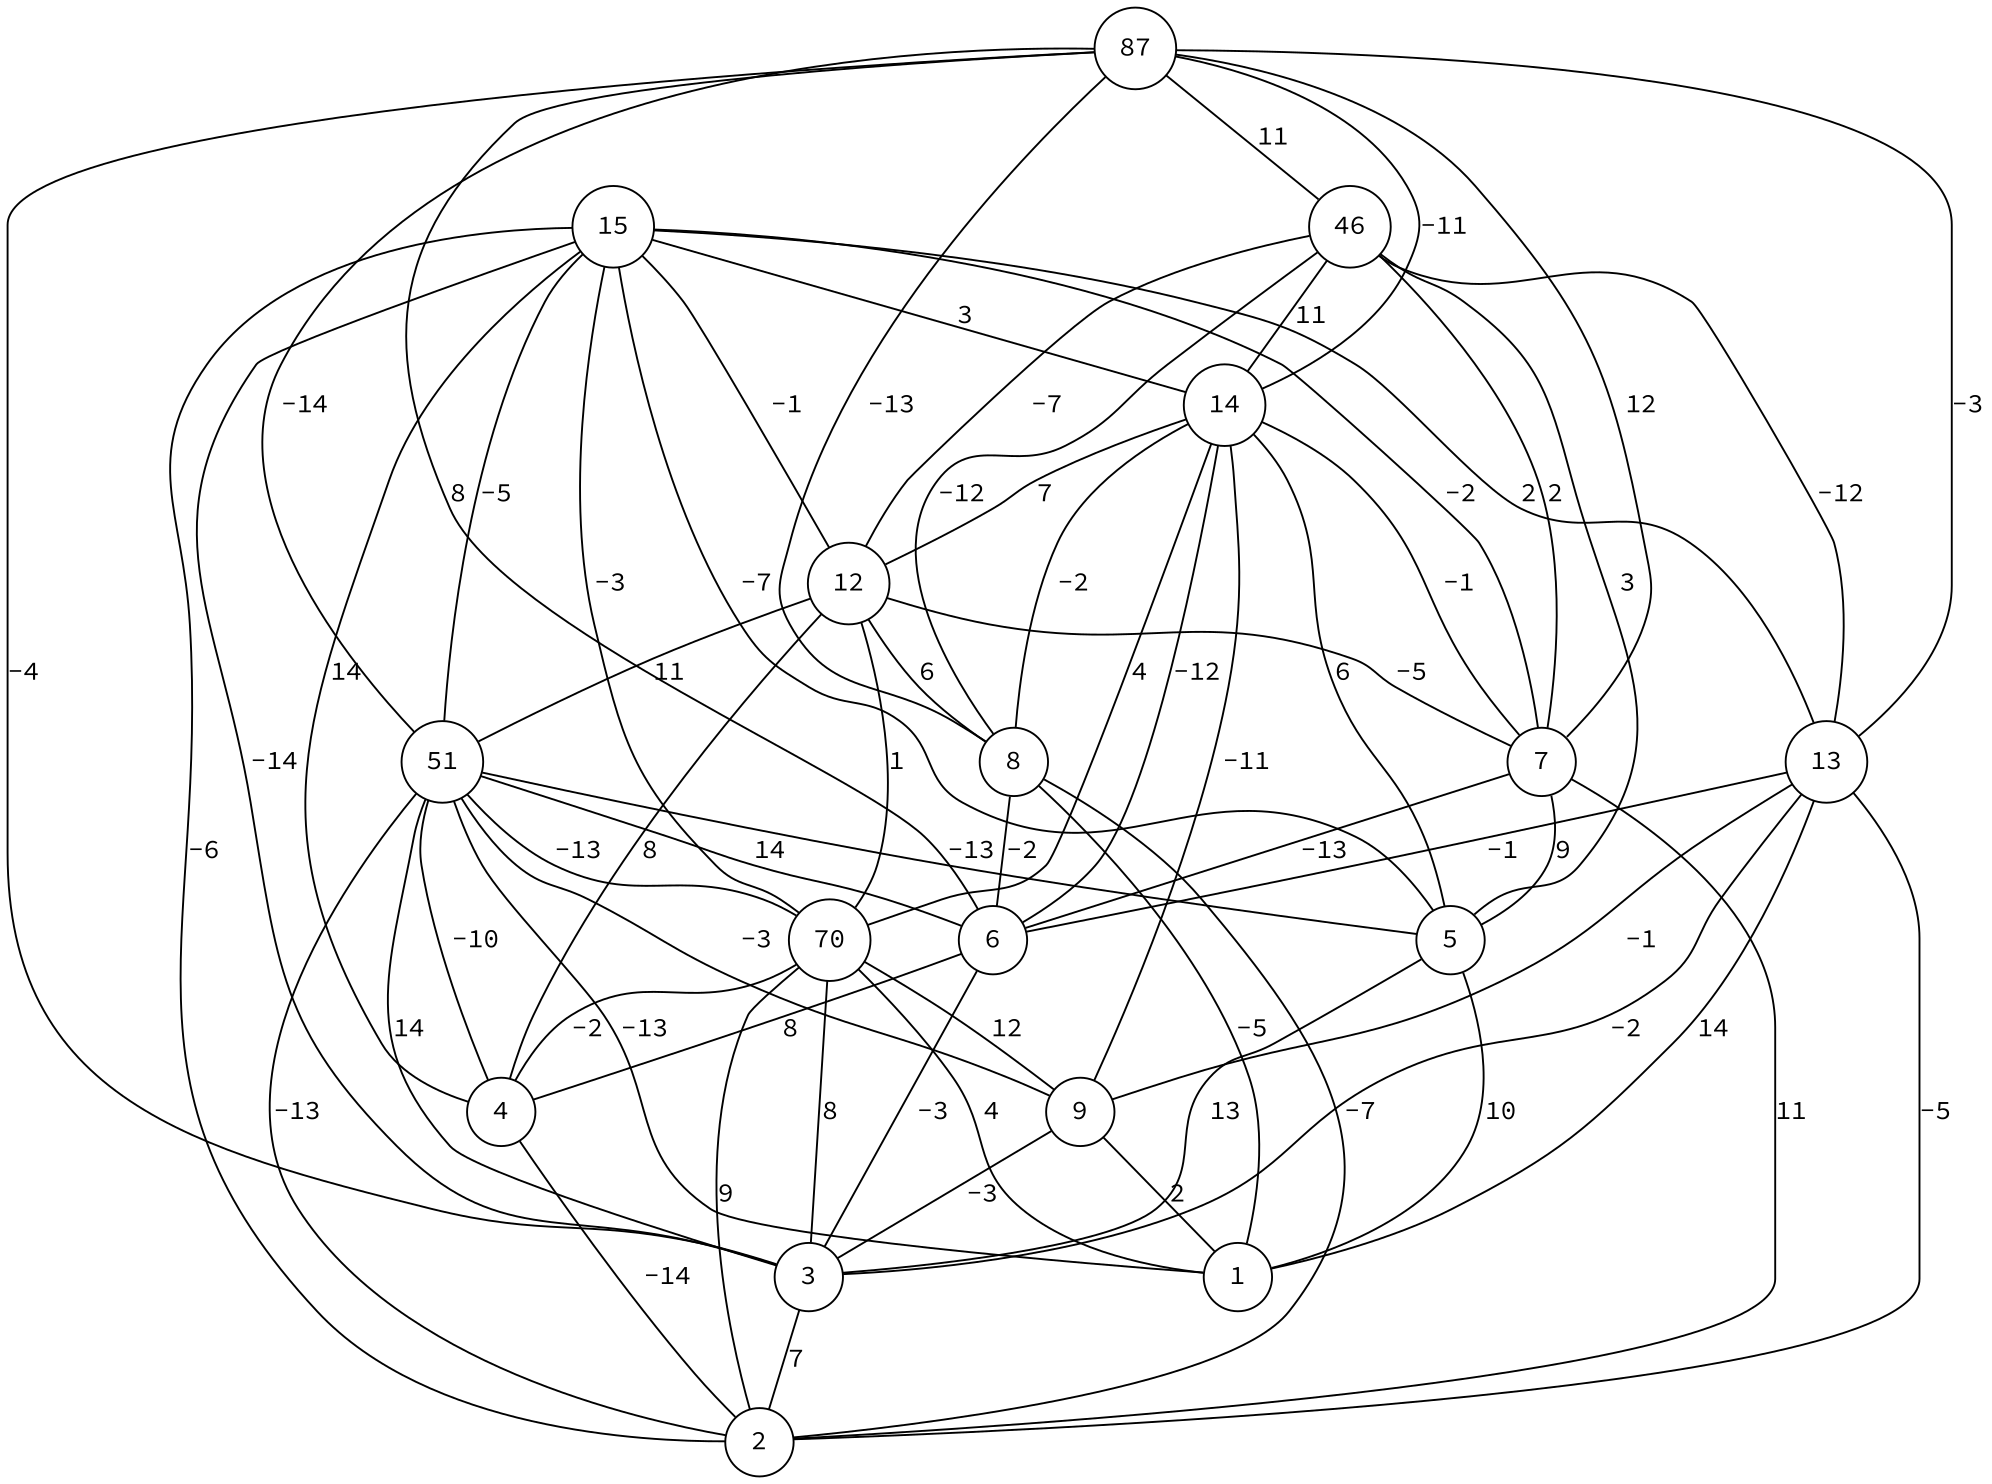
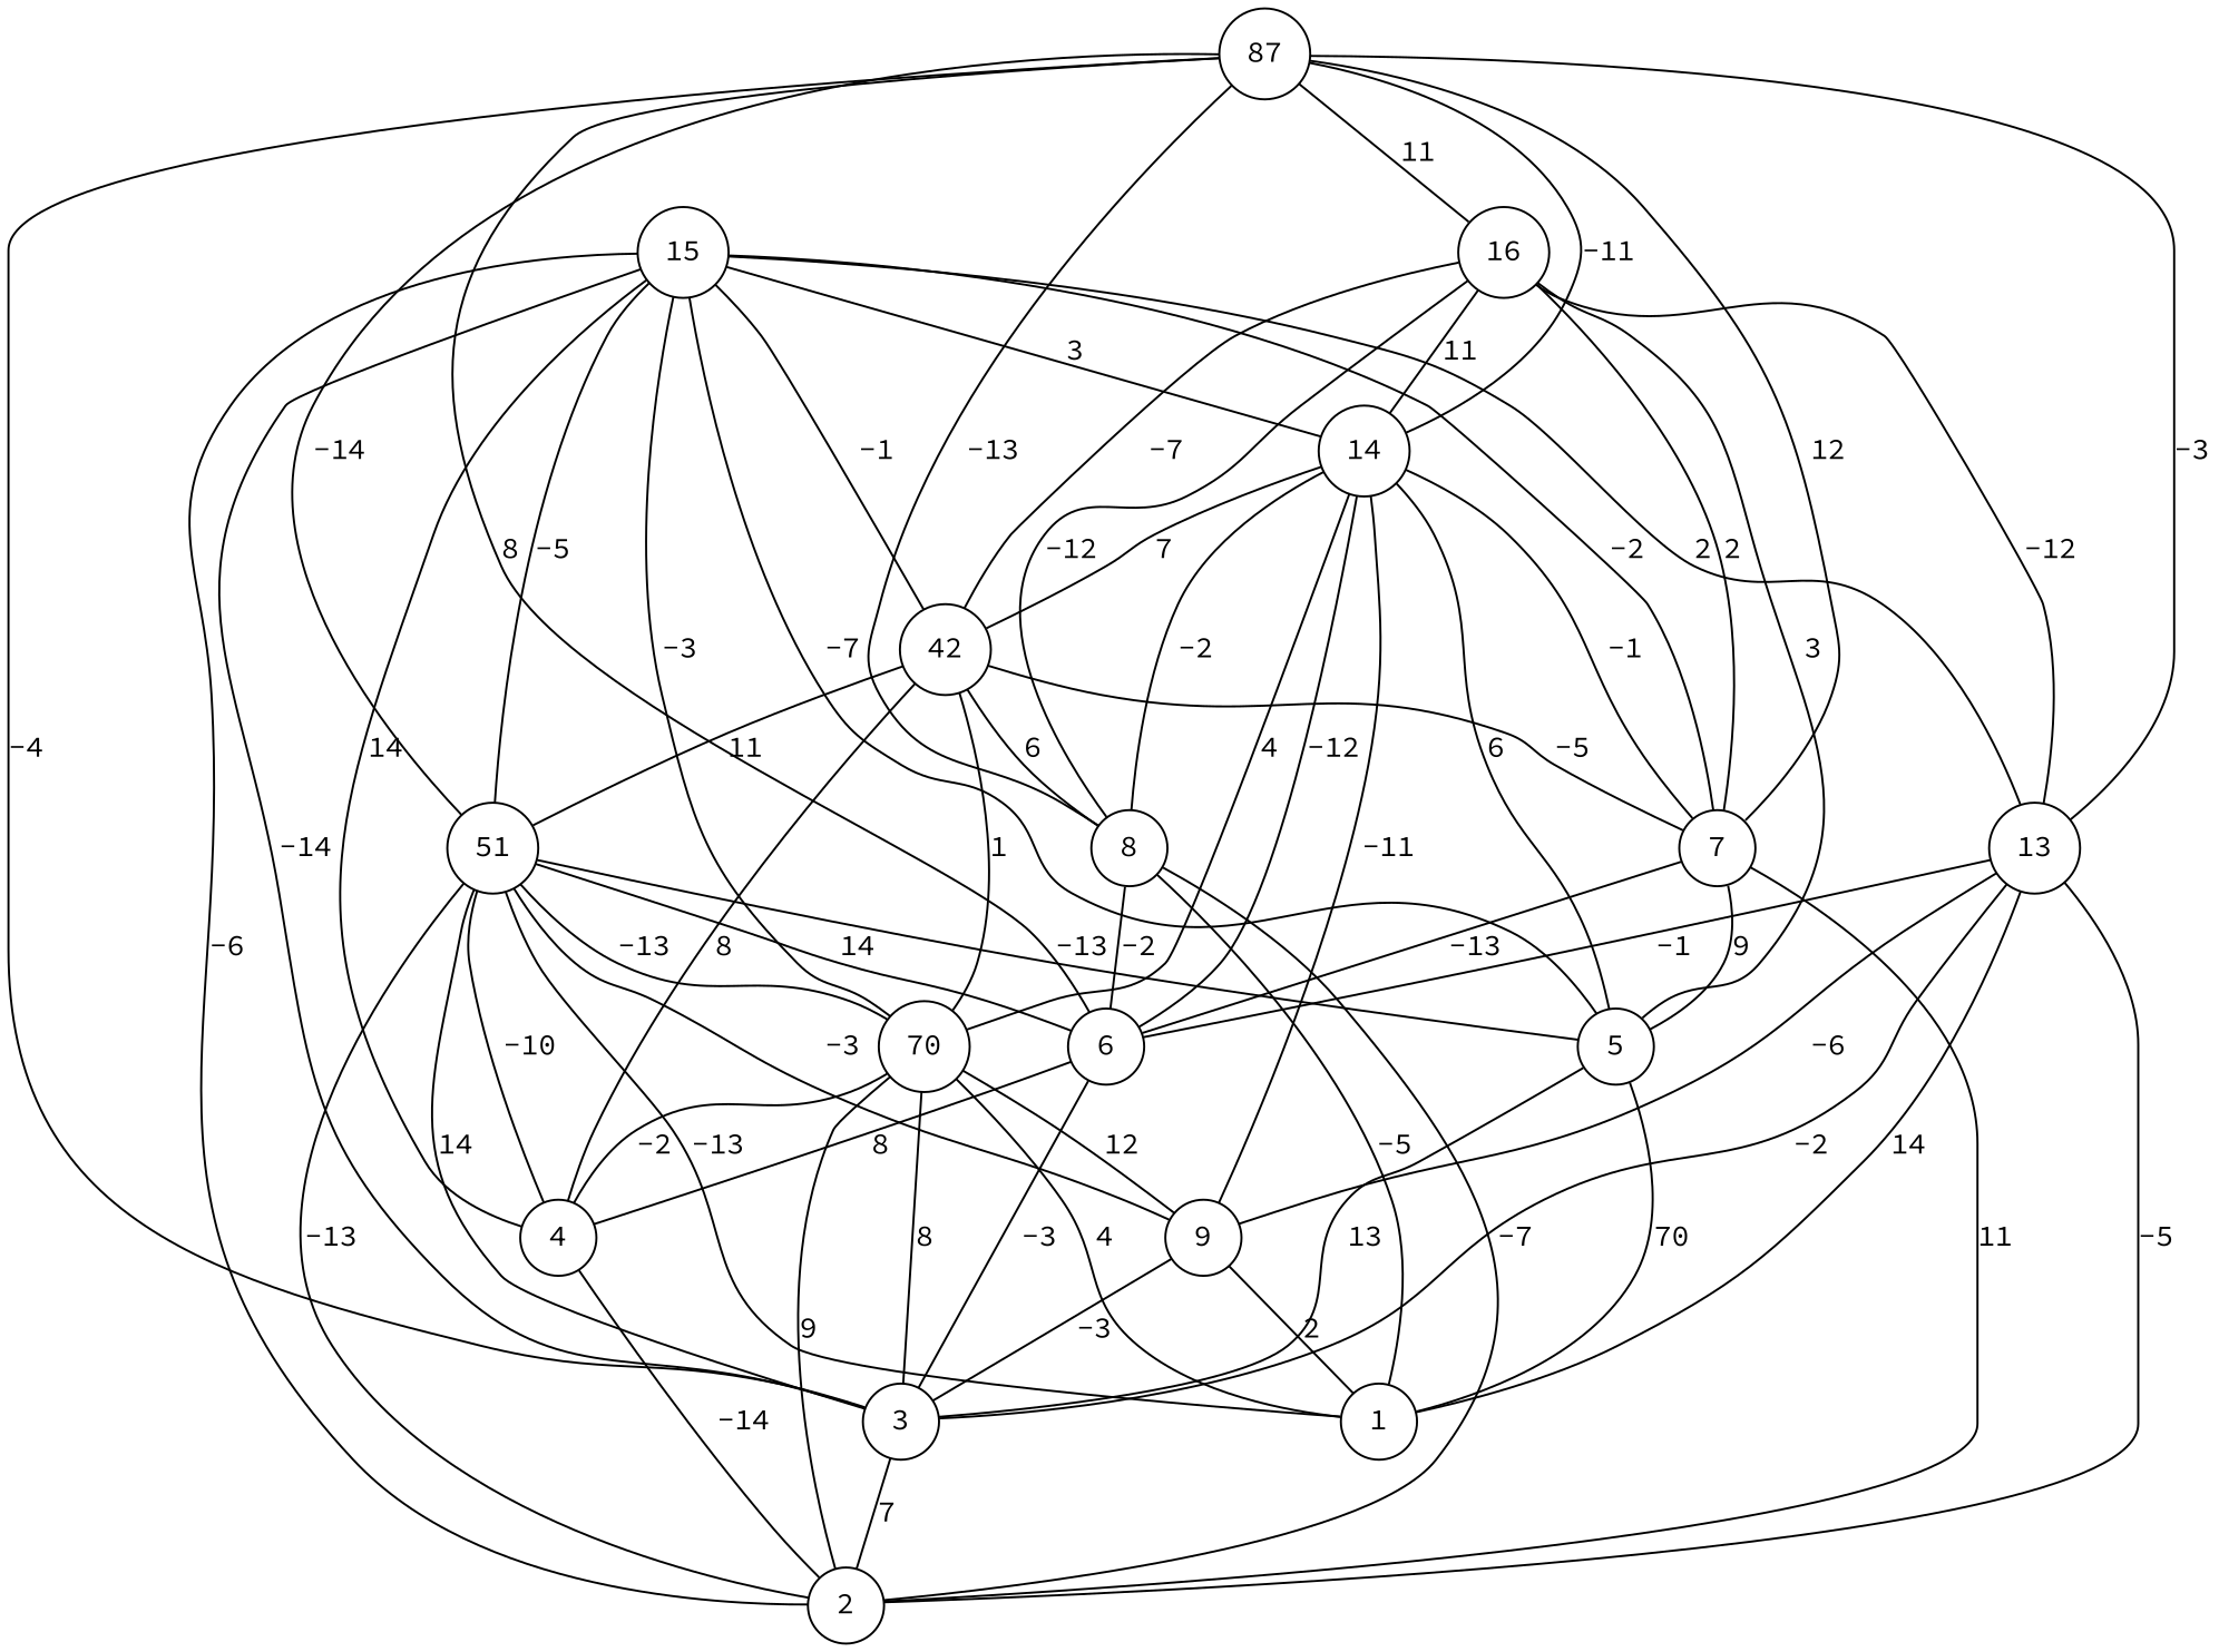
  graph {
    fontname="Source Code Pro"
    node [fontname="Source Code Pro" shape=circle]
    edge [fontname="Source Code Pro"]
    n1 [label=87]
    3
    6
    7
    8
    n6 [label=51]
    13
    14
-   16 [label=46]
+   16
    2
    4
    5
    1
    n14 [label=70]
    9
-   12
+   12 [label=42]
    15
    n1 -- 3 [label=-4]
    n1 -- 6 [label=8]
    n1 -- 7 [label=12]
    n1 -- 8 [label=-13]
    n1 -- n6 [label=-14]
    n1 -- 13 [label=-3]
    n1 -- 14 [label=-11]
    n1 -- 16 [label=11]
    3 -- 2 [label=7]
    6 -- 3 [label=-3]
    6 -- 4 [label=8]
    7 -- 6 [label=-13]
    7 -- 2 [label=11]
    7 -- 5 [label=9]
    8 -- 6 [label=-2]
    8 -- 2 [label=-7]
    8 -- 1 [label=-5]
    n6 -- 3 [label=14]
    n6 -- 6 [label=14]
    n6 -- 2 [label=-13]
    n6 -- 4 [label=-10]
    n6 -- 5 [label=-13]
    n6 -- 1 [label=-13]
    n6 -- n14 [label=-13]
    n6 -- 9 [label=-3]
    13 -- 3 [label=-2]
    13 -- 6 [label=-1]
    13 -- 2 [label=-5]
    13 -- 1 [label=14]
-   13 -- 9 [label=-1]
+   13 -- 9 [label=-6]
    14 -- 6 [label=-12]
    14 -- 7 [label=-1]
    14 -- 8 [label=-2]
    14 -- 5 [label=6]
    14 -- n14 [label=4]
    14 -- 9 [label=-11]
    14 -- 12 [label=7]
    16 -- 7 [label=2]
    16 -- 8 [label=-12]
    16 -- 13 [label=-12]
    16 -- 14 [label=11]
    16 -- 5 [label=3]
    16 -- 12 [label=-7]
    4 -- 2 [label=-14]
    5 -- 3 [label=13]
-   5 -- 1 [label=10]
+   5 -- 1 [label=70]
    n14 -- 3 [label=8]
    n14 -- 2 [label=9]
    n14 -- 4 [label=-2]
    n14 -- 1 [label=4]
    n14 -- 9 [label=12]
    9 -- 3 [label=-3]
    9 -- 1 [label=2]
    12 -- 7 [label=-5]
    12 -- 8 [label=6]
    12 -- n6 [label=11]
    12 -- 4 [label=8]
    12 -- n14 [label=1]
    15 -- 3 [label=-14]
    15 -- 7 [label=-2]
    15 -- n6 [label=-5]
    15 -- 13 [label=2]
    15 -- 14 [label=3]
    15 -- 2 [label=-6]
    15 -- 4 [label=14]
    15 -- 5 [label=-7]
    15 -- n14 [label=-3]
    15 -- 12 [label=-1]
  }
